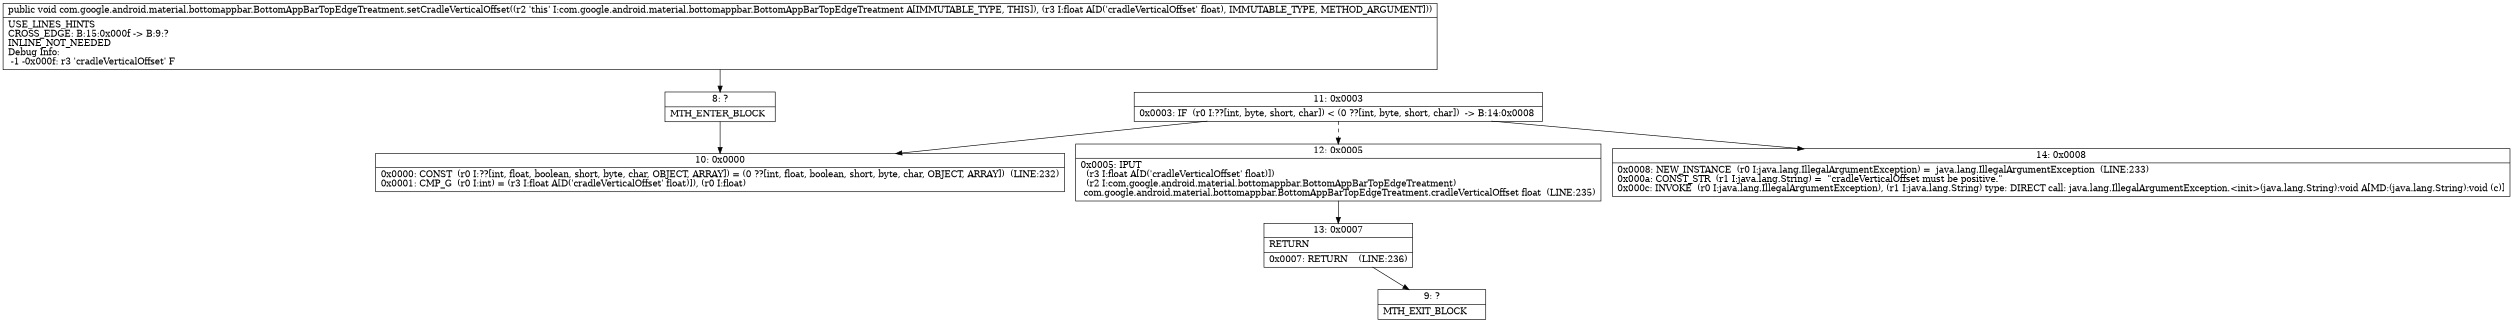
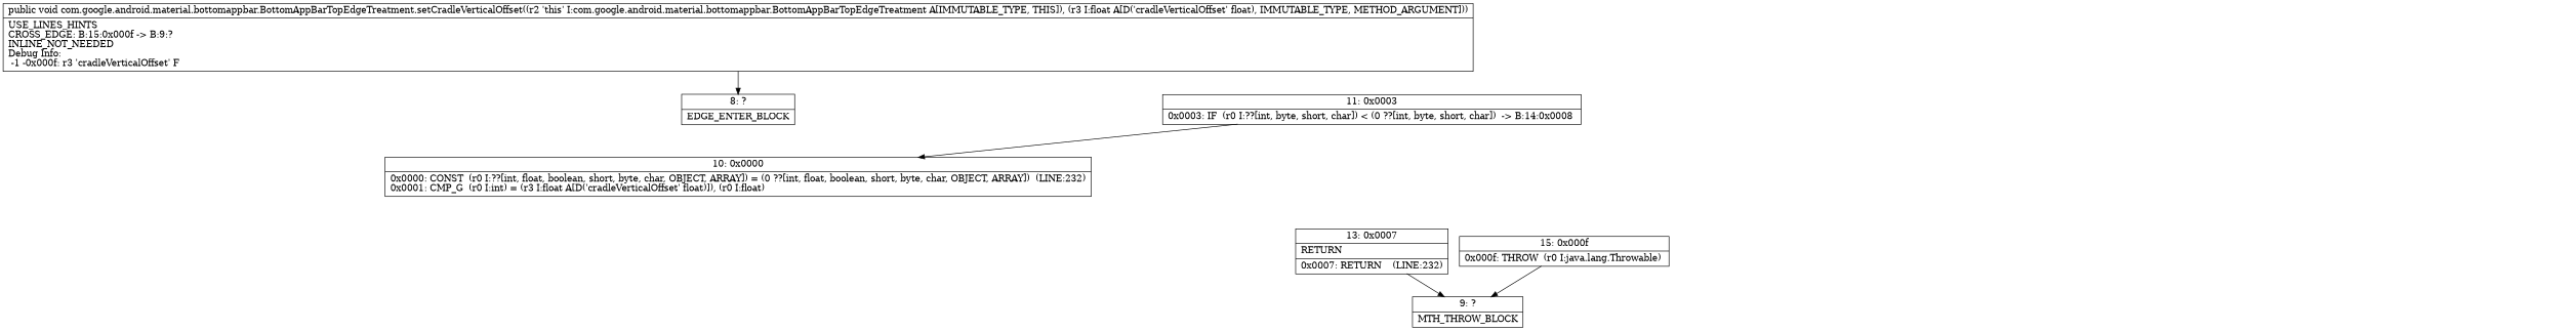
  digraph {
    node [shape=record]
-   n1 [label="{8\:\ ?|MTH_ENTER_BLOCK\l}"]
+   n1 [label="{8\:\ ?|EDGE_ENTER_BLOCK\l}"]
    n2 [label="{10\:\ 0x0000|0x0000: CONST  (r0 I:??[int, float, boolean, short, byte, char, OBJECT, ARRAY]) = (0 ??[int, float, boolean, short, byte, char, OBJECT, ARRAY])  (LINE:232)\l0x0001: CMP_G  (r0 I:int) = (r3 I:float A[D('cradleVerticalOffset' float)]), (r0 I:float) \l}"]
    n3 [label="{11\:\ 0x0003|0x0003: IF  (r0 I:??[int, byte, short, char]) \< (0 ??[int, byte, short, char])  \-\> B:14:0x0008 \l}"]
-   n4 [label="{12\:\ 0x0005|0x0005: IPUT  \l  (r3 I:float A[D('cradleVerticalOffset' float)])\l  (r2 I:com.google.android.material.bottomappbar.BottomAppBarTopEdgeTreatment)\l com.google.android.material.bottomappbar.BottomAppBarTopEdgeTreatment.cradleVerticalOffset float  (LINE:235)\l}"]
-   n5 [label="{14\:\ 0x0008|0x0008: NEW_INSTANCE  (r0 I:java.lang.IllegalArgumentException) =  java.lang.IllegalArgumentException  (LINE:233)\l0x000a: CONST_STR  (r1 I:java.lang.String) =  \"cradleVerticalOffset must be positive.\" \l0x000c: INVOKE  (r0 I:java.lang.IllegalArgumentException), (r1 I:java.lang.String) type: DIRECT call: java.lang.IllegalArgumentException.\<init\>(java.lang.String):void A[MD:(java.lang.String):void (c)]\l}"]
-   n6 [label="{13\:\ 0x0007|RETURN\l|0x0007: RETURN    (LINE:236)\l}"]
-   n7 [label="{9\:\ ?|MTH_EXIT_BLOCK\l}"]
+   n6 [label="{13\:\ 0x0007|RETURN\l|0x0007: RETURN    (LINE:232)\l}"]
+   n7 [label="{9\:\ ?|MTH_THROW_BLOCK\l}"]
+   n8 [label="{15\:\ 0x000f|0x000f: THROW  (r0 I:java.lang.Throwable) \l}"]
    n9 [label="{public void com.google.android.material.bottomappbar.BottomAppBarTopEdgeTreatment.setCradleVerticalOffset((r2 'this' I:com.google.android.material.bottomappbar.BottomAppBarTopEdgeTreatment A[IMMUTABLE_TYPE, THIS]), (r3 I:float A[D('cradleVerticalOffset' float), IMMUTABLE_TYPE, METHOD_ARGUMENT]))  | USE_LINES_HINTS\lCROSS_EDGE: B:15:0x000f \-\> B:9:?\lINLINE_NOT_NEEDED\lDebug Info:\l  \-1 \-0x000f: r3 'cradleVerticalOffset' F\l}"]
-   n1 -> n2
    n3 -> n2
-   n3 -> n4 [style=dashed]
-   n3 -> n5
-   n4 -> n6
    n6 -> n7
+   n8 -> n7
    n9 -> n1
  }
